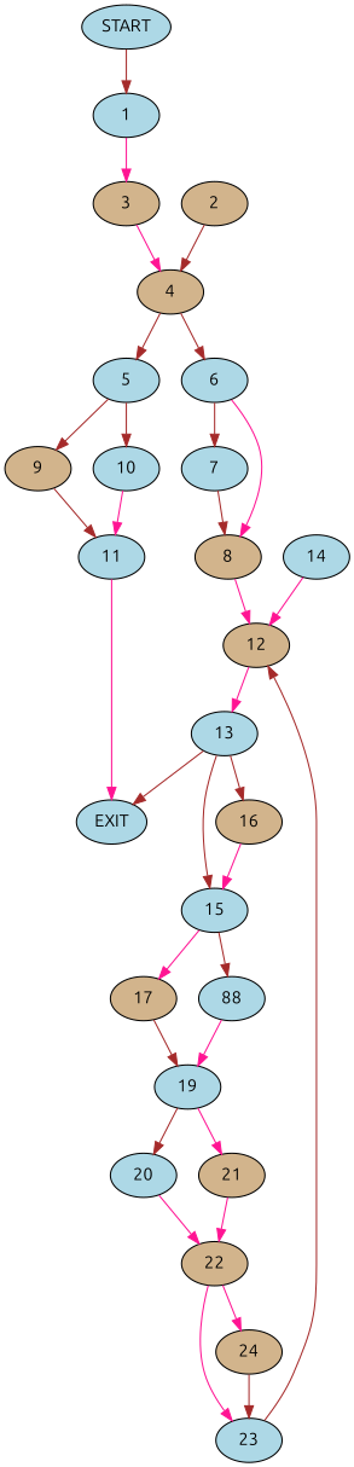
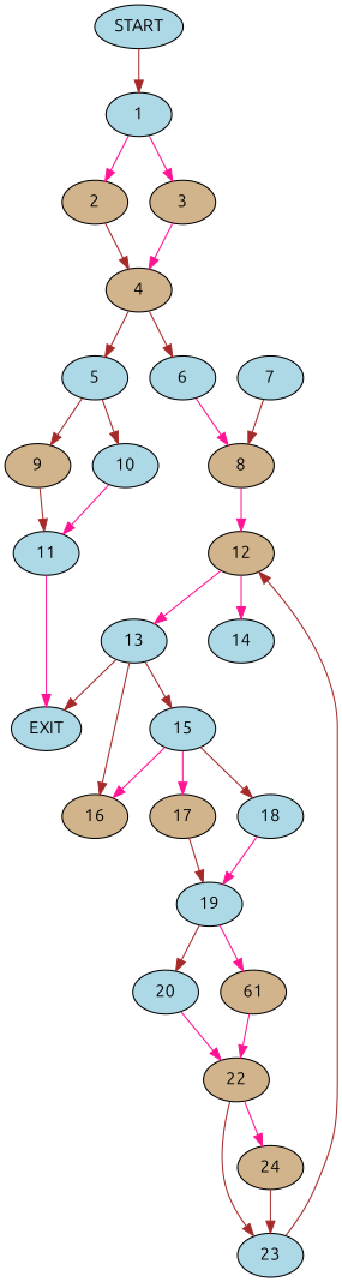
  digraph {
    fontname=Ubuntu
    node [fillcolor=lightblue fontname=Ubuntu style=filled]
    edge [color=brown fontname=Ubuntu]
    n1 [label=START]
    1
    2 [fillcolor=tan]
    3 [fillcolor=tan]
    n5 [label=EXIT]
    4 [fillcolor=tan]
    5
    6
    9 [fillcolor=tan]
    10
    7
    8 [fillcolor=tan]
    11
    12 [fillcolor=tan]
    13
    14
    15
    16 [fillcolor=tan]
    17 [fillcolor=tan]
-   18 [label=88]
+   18
    19
    20
-   21 [fillcolor=tan]
+   21 [fillcolor=tan label=61]
    22 [fillcolor=tan]
    23
    24 [fillcolor=tan]
    n1 -> 1
+   1 -> 2 [color=deeppink]
    1 -> 3 [color=deeppink]
    2 -> 4
    3 -> 4 [color=deeppink]
    4 -> 5
    4 -> 6
    5 -> 9
    5 -> 10
-   6 -> 7
    6 -> 8 [color=deeppink]
    9 -> 11
    10 -> 11 [color=deeppink]
    7 -> 8
    8 -> 12 [color=deeppink]
    11 -> n5 [color=deeppink]
    12 -> 13 [color=deeppink]
-   14 -> 12 [color=deeppink]
+   12 -> 14 [color=deeppink]
    13 -> n5
    13 -> 15
    13 -> 16
    15 -> 17 [color=deeppink]
    15 -> 18
-   16 -> 15 [color=deeppink]
+   15 -> 16 [color=deeppink]
    17 -> 19
    18 -> 19 [color=deeppink]
    19 -> 20
    19 -> 21 [color=deeppink]
    20 -> 22 [color=deeppink]
    21 -> 22 [color=deeppink]
-   22 -> 23 [color=deeppink]
+   22 -> 23
    22 -> 24 [color=deeppink]
    23 -> 12
    24 -> 23
  }
